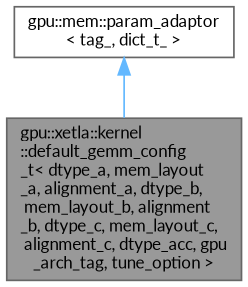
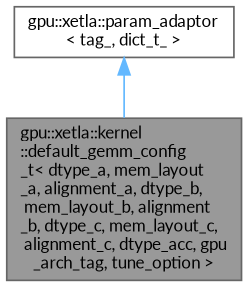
  digraph {
    fontname=Lato
    node [color=gray40 fontname=Lato fontsize=10 shape=box style=filled]
    n1 [fillcolor=grey60 fontcolor=black height=0.2 label="gpu::xetla::kernel\l::default_gemm_config\l_t\< dtype_a, mem_layout\l_a, alignment_a, dtype_b,\l mem_layout_b, alignment\l_b, dtype_c, mem_layout_c,\l alignment_c, dtype_acc, gpu\l_arch_tag, tune_option \>" width=0.4]
-   n2 [fillcolor=white height=0.2 label="gpu::mem::param_adaptor\l\< tag_, dict_t_ \>" width=0.4]
+   n2 [fillcolor=white height=0.2 label="gpu::xetla::param_adaptor\l\< tag_, dict_t_ \>" width=0.4]
    n2 -> n1 [color=steelblue1 dir=back fontname=Lato fontsize=10 labelfontname=Helvetica labelfontsize=10 style=solid]
  }
